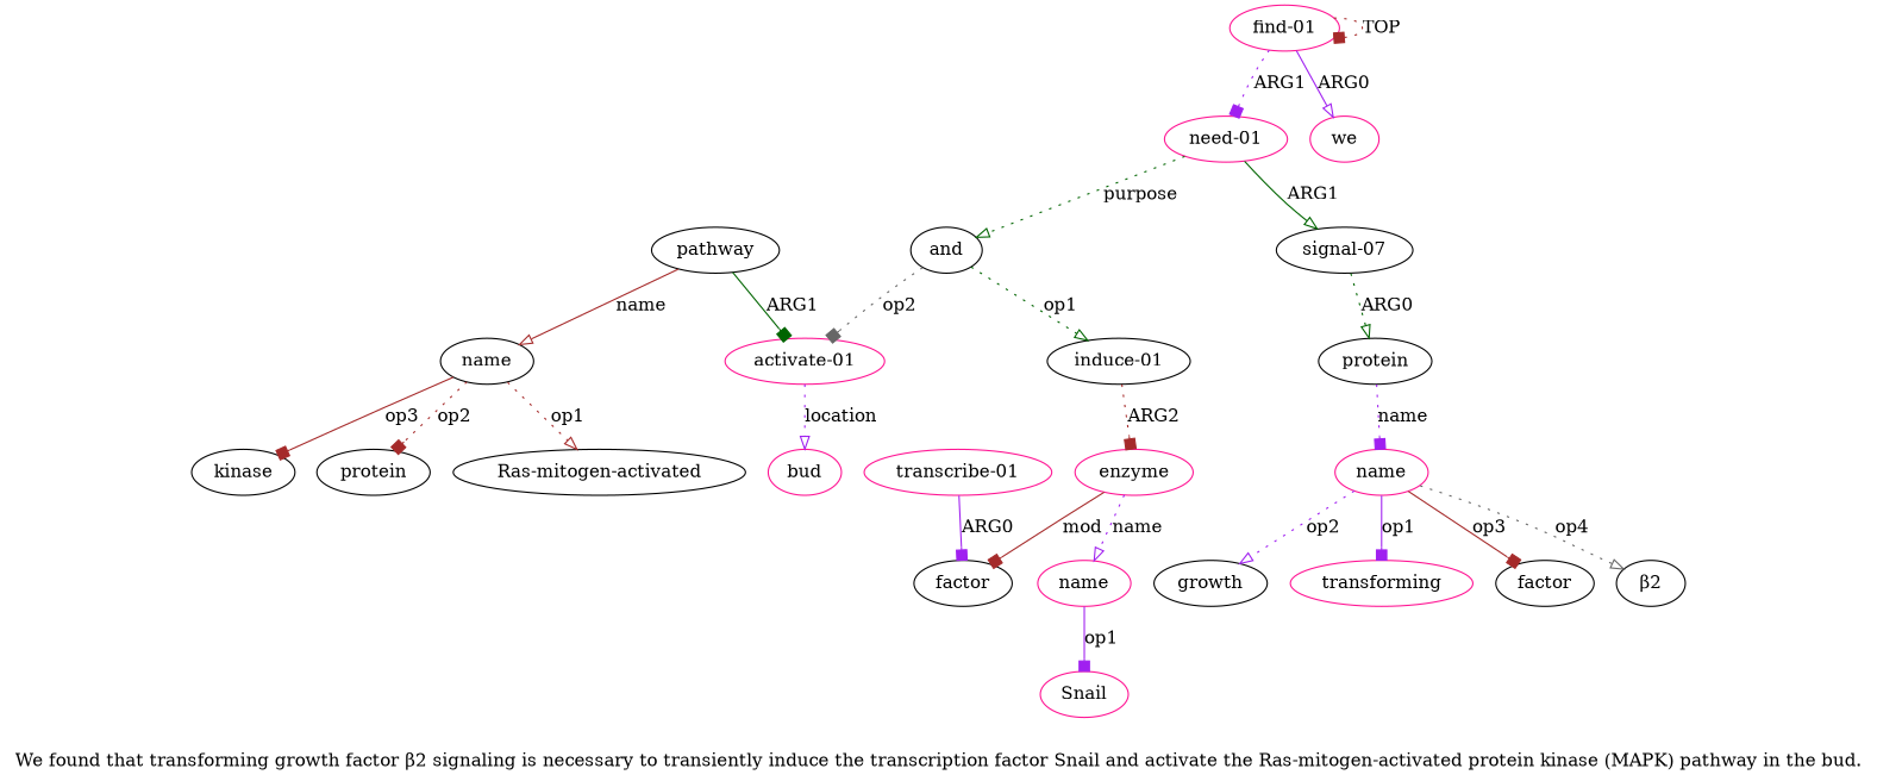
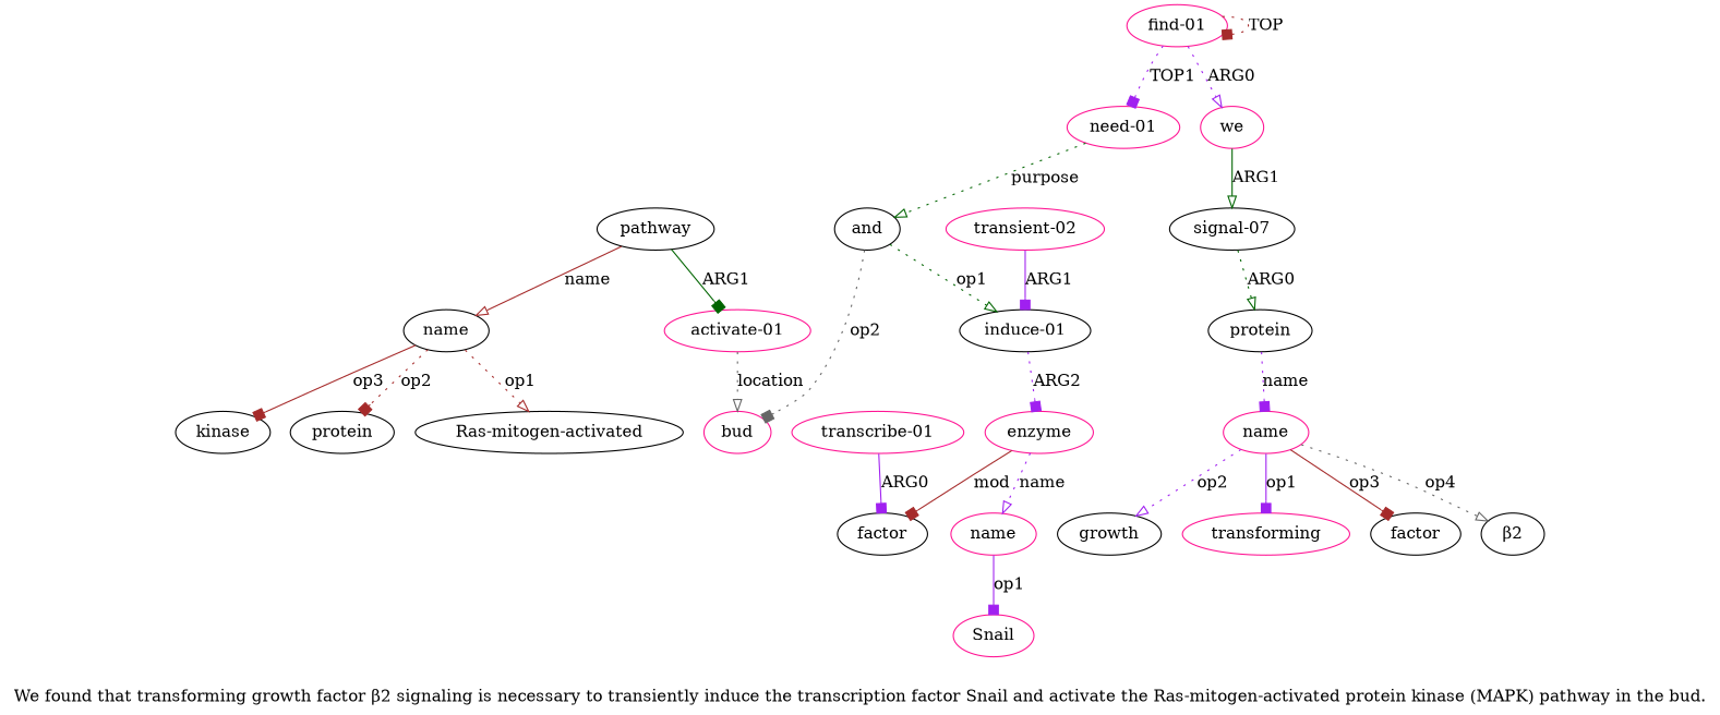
  digraph {
    label="We found that transforming growth factor β2 signaling is necessary to transiently induce the transcription factor Snail and activate the Ras-mitogen-activated protein kinase (MAPK) pathway in the bud."
    node [color=black gold_ind=-1 gold_label=name test_ind=-1 test_label=name]
    edge [arrowhead=box color=purple gold_label=op1 style=dotted test_label=op1]
    n1 [gold_label="Ras-mitogen-activated" label="Ras-mitogen-activated" test_label="Ras-mitogen-activated"]
    n2 [gold_ind=7 gold_label="induce-01" label="induce-01" test_ind=7 test_label="induce-01"]
    n3 [color=deeppink gold_ind=8 gold_label=enzyme label=enzyme test_ind=8 test_label=enzyme]
    n4 [gold_ind=10 gold_label=factor label=factor test_ind=10 test_label=factor]
    n5 [color=deeppink gold_ind=9 label=name test_ind=9]
    n6 [color=deeppink gold_label=Snail label=Snail test_label=Snail]
    n7 [color=deeppink gold_label=transforming label=transforming test_label=transforming]
    n8 [gold_label=factor label=factor test_label=factor]
    n9 [gold_label=kinase label=kinase test_label=kinase]
    n10 [gold_ind=15 label=name test_ind=15]
    n11 [gold_label=protein label=protein test_label=protein]
    n12 [gold_ind=14 gold_label=pathway label=pathway test_ind=14 test_label=pathway]
    n13 [color=deeppink gold_ind=13 gold_label="activate-01" label="activate-01" test_ind=13 test_label="activate-01"]
    n14 [color=deeppink gold_ind=16 gold_label=bud label=bud test_ind=16 test_label=bud]
    n15 [color=deeppink gold_ind=11 gold_label="transcribe-01" label="transcribe-01" test_ind=11 test_label="transcribe-01"]
+   n16 [color=deeppink gold_ind=12 gold_label="transient-02" label="transient-02" test_ind=12 test_label="transient-02"]
    n17 [gold_label="β2" label="β2" test_label="β2"]
    n18 [color=deeppink gold_ind=1 gold_label=we label=we test_ind=1 test_label=we]
    n19 [color=deeppink gold_ind=0 gold_label="find-01" label="find-01" test_ind=0 test_label="find-01"]
    n20 [color=deeppink gold_ind=2 gold_label="need-01" label="need-01" test_ind=2 test_label="need-01"]
    n21 [gold_ind=3 gold_label="signal-07" label="signal-07" test_ind=3 test_label="signal-07"]
    n22 [gold_ind=6 gold_label=and label=and test_ind=6 test_label=and]
    n23 [gold_ind=4 gold_label=protein label=protein test_ind=4 test_label=protein]
    n24 [color=deeppink gold_ind=5 label=name test_ind=5]
    n25 [gold_label=growth label=growth test_label=growth]
-   n2 -> n3 [color=brown gold_label=ARG2 label=ARG2 test_label=ARG2]
+   n2 -> n3 [gold_label=ARG2 label=ARG2 test_label=ARG2]
    n3 -> n4 [color=brown gold_label=mod label=mod style=solid test_label=mod]
    n3 -> n5 [arrowhead=onormal gold_label=name label=name test_label=name]
    n5 -> n6 [label=op1 style=solid]
    n10 -> n1 [arrowhead=onormal color=brown label=op1]
    n10 -> n9 [color=brown gold_label=op3 label=op3 style=solid test_label=op3]
    n10 -> n11 [color=brown gold_label=op2 label=op2 test_label=op2]
    n12 -> n10 [arrowhead=onormal color=brown gold_label=name label=name style=solid test_label=name]
    n12 -> n13 [color=darkgreen gold_label=ARG1 label=ARG1 style=solid test_label=ARG1]
-   n13 -> n14 [arrowhead=onormal gold_label=location label=location test_label=location]
+   n13 -> n14 [arrowhead=onormal color=gray40 gold_label=location label=location test_label=location]
    n15 -> n4 [gold_label=ARG0 label=ARG0 style=solid test_label=ARG0]
-   n19 -> n18 [arrowhead=onormal gold_label=ARG0 label=ARG0 style=solid test_label=ARG0]
+   n16 -> n2 [gold_label=ARG1 label=ARG1 style=solid test_label=ARG1]
+   n19 -> n18 [arrowhead=onormal gold_label=ARG0 label=ARG0 test_label=ARG0]
    n19 -> n19 [color=brown gold_label=TOP label=TOP test_label=TOP]
-   n19 -> n20 [gold_label=ARG1 label=ARG1 test_label=ARG1]
-   n20 -> n21 [arrowhead=onormal color=darkgreen gold_label=ARG1 label=ARG1 style=solid test_label=ARG1]
+   n19 -> n20 [gold_label=ARG1 label=TOP1 test_label=ARG1]
+   n18 -> n21 [arrowhead=onormal color=darkgreen gold_label=ARG1 label=ARG1 style=solid test_label=ARG1]
    n20 -> n22 [arrowhead=onormal color=darkgreen gold_label=purpose label=purpose test_label=purpose]
    n21 -> n23 [arrowhead=onormal color=darkgreen gold_label=ARG0 label=ARG0 test_label=ARG0]
    n22 -> n2 [arrowhead=onormal color=darkgreen label=op1]
-   n22 -> n13 [color=gray40 gold_label=op2 label=op2 test_label=op2]
+   n22 -> n14 [color=gray40 gold_label=op2 label=op2 test_label=op2]
    n23 -> n24 [gold_label=name label=name test_label=name]
    n24 -> n7 [label=op1 style=solid]
    n24 -> n8 [color=brown gold_label=op3 label=op3 style=solid test_label=op3]
    n24 -> n17 [arrowhead=onormal color=gray40 gold_label=op4 label=op4 test_label=op4]
    n24 -> n25 [arrowhead=onormal gold_label=op2 label=op2 test_label=op2]
  }
